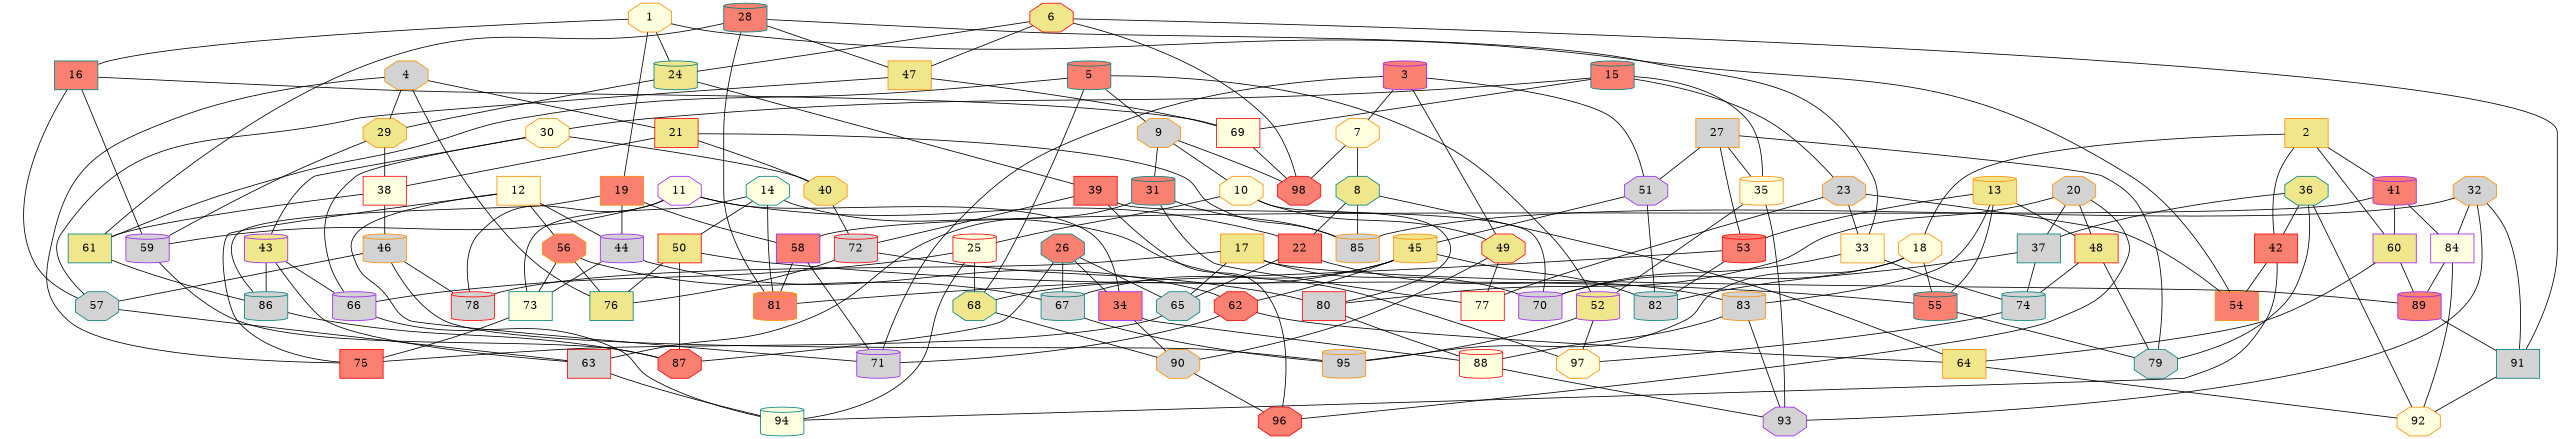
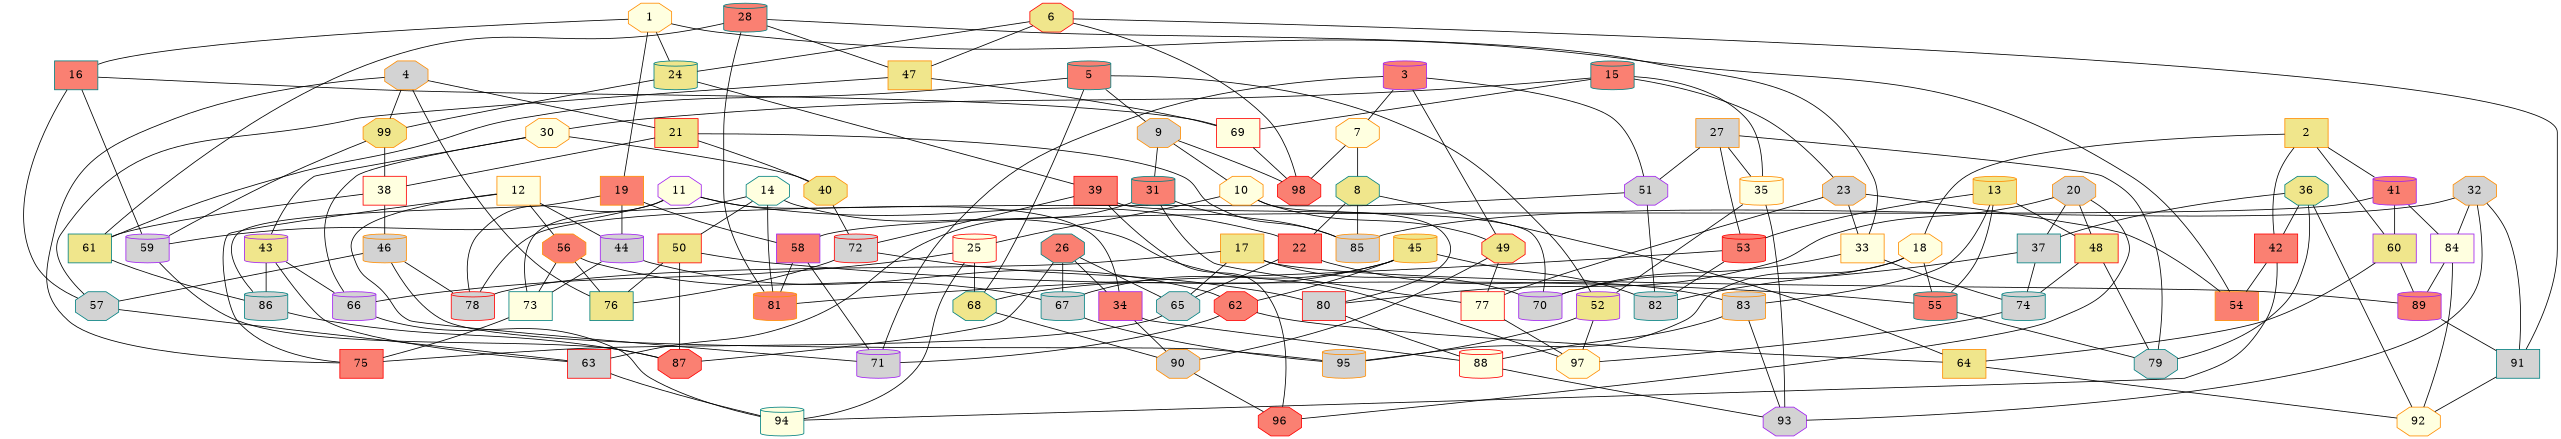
  graph {
    node [color=darkorange fillcolor=lightgrey shape=cylinder style=filled]
    1 [fillcolor=lightyellow shape=octagon]
    16 [color=teal fillcolor=salmon shape=box]
    19 [fillcolor=salmon shape=box]
    24 [color=teal fillcolor=khaki]
    54 [fillcolor=salmon shape=box]
    59 [color=purple]
    69 [color=red fillcolor=lightyellow shape=box]
    57 [color=teal shape=octagon]
    44 [color=purple]
    58 [color=purple fillcolor=salmon shape=box]
    86 [color=teal]
-   29 [fillcolor=khaki shape=octagon]
+   29 [fillcolor=khaki shape=octagon label=99]
    39 [color=red fillcolor=salmon shape=box]
    2 [fillcolor=khaki shape=box]
    18 [fillcolor=lightyellow shape=octagon]
    41 [color=purple fillcolor=salmon]
    42 [color=red fillcolor=salmon shape=box]
    60 [color=purple fillcolor=khaki shape=box]
    55 [color=teal fillcolor=salmon]
    70 [color=purple]
    95
    84 [color=purple fillcolor=lightyellow shape=box]
    94 [color=teal fillcolor=lightyellow]
    64 [fillcolor=khaki shape=box]
    89 [color=purple fillcolor=salmon]
    3 [color=purple fillcolor=salmon]
    7 [fillcolor=lightyellow shape=octagon]
    49 [color=red fillcolor=khaki shape=octagon]
    51 [color=purple shape=octagon]
    71 [color=purple]
    98 [color=red fillcolor=salmon shape=octagon]
    8 [color=teal fillcolor=khaki shape=octagon]
    77 [color=red fillcolor=lightyellow shape=box]
    90 [shape=octagon]
    78 [color=red]
    82 [color=teal]
    4 [shape=octagon]
    21 [color=red fillcolor=khaki shape=box]
    75 [color=red fillcolor=salmon shape=box]
    76 [color=teal fillcolor=khaki shape=box]
    85
    38 [color=red fillcolor=lightyellow shape=box]
    40 [fillcolor=khaki shape=octagon]
    5 [color=teal fillcolor=salmon]
    9 [shape=octagon]
    52 [color=purple fillcolor=khaki]
    61 [color=teal fillcolor=khaki shape=box]
    68 [color=teal fillcolor=khaki shape=octagon]
    10 [fillcolor=lightyellow shape=octagon]
    31 [color=teal fillcolor=salmon]
    97 [fillcolor=lightyellow shape=octagon]
    6 [color=red fillcolor=khaki shape=octagon]
    47 [fillcolor=khaki shape=box]
    91 [color=teal shape=box]
    92 [fillcolor=lightyellow shape=octagon]
    22 [color=red fillcolor=salmon shape=box]
    96 [color=red fillcolor=salmon shape=octagon]
    83
    65 [color=teal shape=octagon]
    25 [color=red fillcolor=lightyellow]
    80 [color=red shape=box]
    63 [color=red shape=box]
    66 [color=purple]
    88 [color=red fillcolor=lightyellow]
    11 [color=purple fillcolor=lightyellow shape=octagon]
    34 [color=purple fillcolor=salmon shape=box]
    87 [color=red fillcolor=salmon shape=octagon]
    12 [fillcolor=lightyellow shape=box]
    56 [fillcolor=salmon shape=octagon]
    73 [color=teal fillcolor=lightyellow shape=box]
    62 [color=red fillcolor=salmon shape=octagon]
    67 [color=teal]
    13 [fillcolor=khaki]
    48 [color=red fillcolor=khaki shape=box]
    53 [color=red fillcolor=salmon]
    79 [color=teal shape=octagon]
    74 [color=teal]
    81 [fillcolor=salmon]
    93 [color=purple shape=octagon]
    14 [color=teal fillcolor=lightyellow shape=octagon]
    50 [color=red fillcolor=khaki shape=box]
    15 [color=teal fillcolor=salmon]
    23 [shape=octagon]
    30 [fillcolor=lightyellow shape=octagon]
    35 [fillcolor=lightyellow]
    33 [fillcolor=lightyellow shape=box]
    43 [color=purple fillcolor=khaki]
    17 [fillcolor=khaki shape=box]
    20 [shape=octagon]
    37 [color=teal shape=box]
    46
    72 [color=red]
    26 [color=teal fillcolor=salmon shape=octagon]
    27 [shape=box]
    28 [color=teal fillcolor=salmon]
    32 [shape=octagon]
    36 [color=teal fillcolor=khaki shape=octagon]
    45 [fillcolor=khaki]
    1 -- 16
    1 -- 19
    1 -- 24
    1 -- 54
    16 -- 59
    16 -- 69
    16 -- 57
    19 -- 44
    19 -- 58
    19 -- 86
    24 -- 29
    24 -- 39
    59 -- 87
    69 -- 98
    57 -- 63
    44 -- 73
    44 -- 62
    58 -- 71
    58 -- 81
    86 -- 87
    29 -- 59
    29 -- 38
    39 -- 70
    39 -- 96
    39 -- 72
    2 -- 18
    2 -- 41
    2 -- 42
    2 -- 60
    18 -- 55
    18 -- 70
    18 -- 95
    41 -- 58
    41 -- 60
    41 -- 84
    42 -- 54
    42 -- 94
    60 -- 64
    60 -- 89
    55 -- 79
    84 -- 89
    84 -- 92
    64 -- 92
    89 -- 91
    3 -- 7
    3 -- 49
    3 -- 51
    3 -- 71
    7 -- 98
    7 -- 8
    49 -- 77
    49 -- 90
-   51 -- 45
+   51 -- 78
    51 -- 82
    8 -- 64
    8 -- 85
    8 -- 22
+   77 -- 97
    90 -- 96
    4 -- 29
    4 -- 21
    4 -- 75
    4 -- 76
    21 -- 85
    21 -- 38
    21 -- 40
    38 -- 61
    38 -- 46
    40 -- 72
    5 -- 9
    5 -- 52
    5 -- 61
    5 -- 68
    9 -- 98
    9 -- 10
    9 -- 31
    52 -- 95
    52 -- 97
    61 -- 86
    68 -- 90
    10 -- 49
    10 -- 25
    10 -- 80
    31 -- 77
    31 -- 85
    31 -- 63
    6 -- 24
    6 -- 98
    6 -- 47
    6 -- 91
    47 -- 69
    47 -- 57
    91 -- 92
    22 -- 83
    22 -- 65
    83 -- 88
    83 -- 93
    65 -- 75
    25 -- 94
    25 -- 68
    25 -- 66
    80 -- 88
    63 -- 94
    66 -- 94
    88 -- 93
    11 -- 59
    11 -- 78
    11 -- 22
    11 -- 34
    34 -- 90
    34 -- 88
    12 -- 44
    12 -- 71
    12 -- 75
    12 -- 56
    56 -- 76
    56 -- 73
    56 -- 67
    73 -- 75
    62 -- 64
    62 -- 71
    67 -- 95
    13 -- 55
    13 -- 83
    13 -- 48
    13 -- 53
    48 -- 79
    48 -- 74
    53 -- 82
    53 -- 81
    74 -- 97
    14 -- 97
    14 -- 73
    14 -- 81
    14 -- 50
    50 -- 55
    50 -- 76
    50 -- 87
    15 -- 69
    15 -- 23
    15 -- 30
    15 -- 35
    23 -- 54
    23 -- 77
    23 -- 33
    30 -- 40
    30 -- 66
    30 -- 43
    35 -- 52
    35 -- 93
    33 -- 70
    33 -- 74
    43 -- 86
    43 -- 63
    43 -- 66
    17 -- 70
    17 -- 89
    17 -- 78
    17 -- 65
    20 -- 96
    20 -- 80
    20 -- 48
    20 -- 37
    37 -- 82
    37 -- 74
    46 -- 57
    46 -- 95
    46 -- 78
    72 -- 76
    72 -- 80
    26 -- 65
    26 -- 34
    26 -- 87
    26 -- 67
    27 -- 51
    27 -- 53
    27 -- 79
    27 -- 35
    28 -- 61
    28 -- 47
    28 -- 81
    28 -- 33
    32 -- 84
    32 -- 85
    32 -- 91
    32 -- 93
    36 -- 42
    36 -- 92
    36 -- 79
    36 -- 37
    45 -- 82
    45 -- 68
    45 -- 62
    45 -- 67
  }
